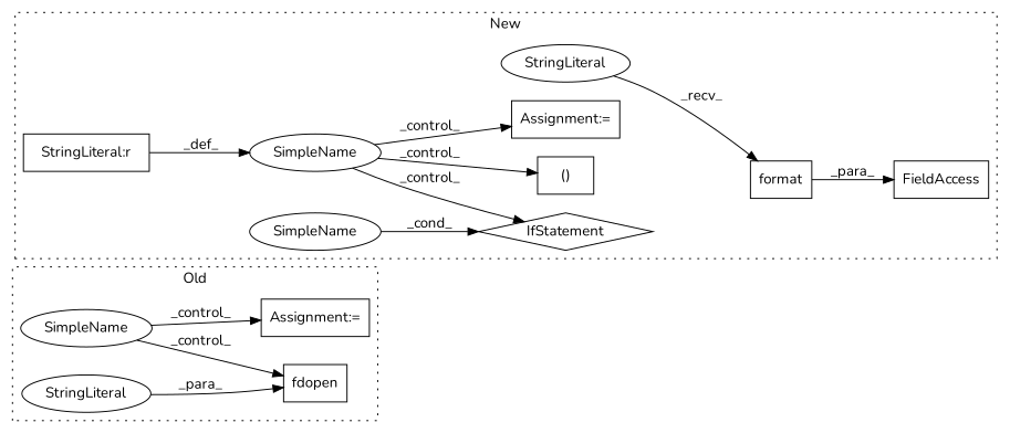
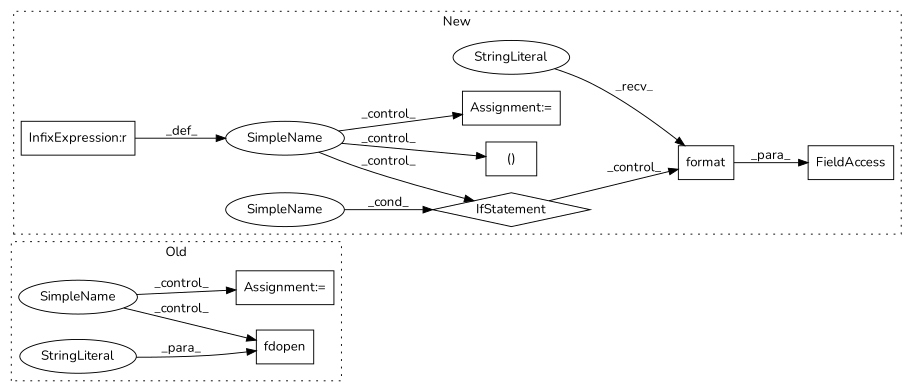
  digraph {
    fontname=Nunito
    rankdir=LR
    node [a=42 fontname=Nunito shape=box]
    edge [fontname=Nunito]
    n1 [a=32 l="7,1" label=fdopen s="28015,28029"]
    n2 [label=SimpleName shape=ellipse]
    n3 [a=7 l=6 label="Assignment:=" s=27986]
    n4 [a=45 l=4 label=StringLiteral s=28025 shape=ellipse]
    n5 [a=32 l="7,1" label=format s="28005,28022"]
    n6 [a=22 l=10 label=FieldAccess s=28012]
    n7 [label=SimpleName shape=ellipse]
    n8 [a=106 l=30 label="()" s=27797]
    n9 [a=25 l="4,2" label=IfStatement s="27864,27875" shape=diamond]
    n10 [l=7 label=SimpleName s=27868 shape=ellipse]
    n11 [a=45 l=43 label=StringLiteral s=27961 shape=ellipse]
-   n12 [a=27 l=4 label="StringLiteral:r" s=27772]
+   n12 [a=27 l=4 label="InfixExpression:r" s=27772]
    n13 [a=7 l=2 label="Assignment:=" s=27827]
    subgraph cluster_1 {
      label=Old
      style=dotted
      n1
      n2
      n3
      n4
    }
    subgraph cluster_2 {
      label=New
      style=dotted
      n5
      n6
      n7
      n8
      n9
      n10
      n11
      n12
      n13
    }
    n2 -> n1 [label=_control_]
    n2 -> n3 [label=_control_]
    n4 -> n1 [label=_para_]
    n5 -> n6 [label=_para_]
    n7 -> n8 [label=_control_]
    n7 -> n9 [label=_control_]
    n7 -> n13 [label=_control_]
+   n9 -> n5 [label=_control_]
    n10 -> n9 [label=_cond_]
    n11 -> n5 [label=_recv_]
    n12 -> n7 [label=_def_]
  }
